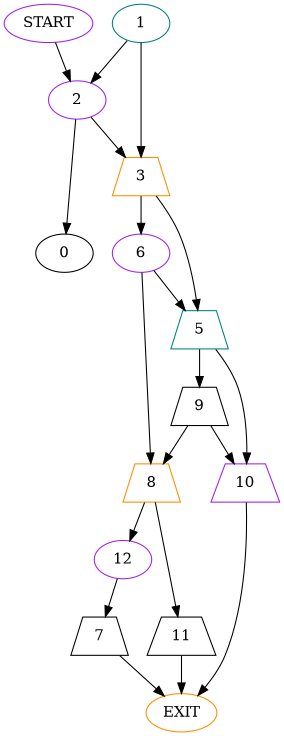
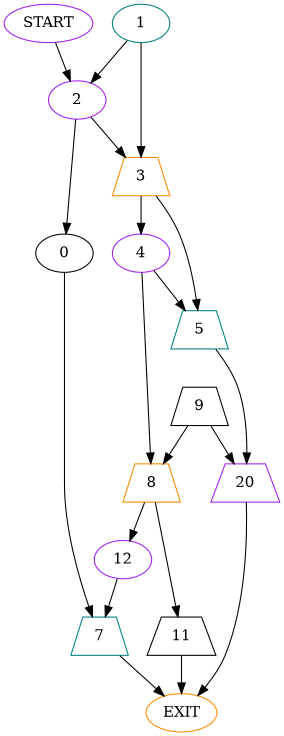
  digraph {
    node [color=purple shape=ellipse]
    n1 [label=START]
    2
    1 [color=teal]
    3 [color=darkorange shape=trapezium]
    n5 [color=darkorange label=EXIT]
    n6 [color=black label=0]
    5 [color=teal shape=trapezium]
-   6
-   7 [color=black shape=trapezium]
+   6 [label=4]
+   7 [color=teal shape=trapezium]
    9 [color=black shape=trapezium]
-   10 [shape=trapezium]
+   10 [shape=trapezium label=20]
    8 [color=darkorange shape=trapezium]
    11 [color=black shape=trapezium]
    12
    n1 -> 2
    2 -> 3
    2 -> n6
    1 -> 2
    1 -> 3
    3 -> 5
    3 -> 6
-   5 -> 9
+   n6 -> 7
    5 -> 10
    6 -> 5
    6 -> 8
    7 -> n5
    9 -> 10
    9 -> 8
    10 -> n5
    8 -> 11
    8 -> 12
    11 -> n5
    12 -> 7
  }
